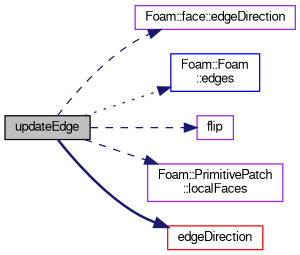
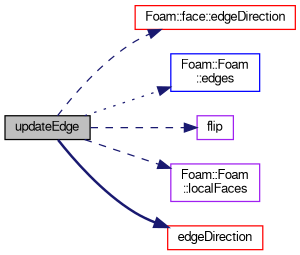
  digraph {
    rankdir=LR
    node [color=red fontname=FreeSans fontsize=10 shape=record]
    edge [color=midnightblue fontname=FreeSans fontsize=10 labelfontname=FreeSans labelfontsize=10 style=dashed]
    n1 [color=black fillcolor=grey75 fontcolor=black height=0.2 label=updateEdge style=filled width=0.4]
-   n2 [color=purple height=0.2 label="Foam::face::edgeDirection" width=0.4]
+   n2 [height=0.2 label="Foam::face::edgeDirection" width=0.4]
    n3 [color=blue height=0.2 label="Foam::Foam\l::edges" width=0.4]
    n4 [color=purple height=0.2 label=flip width=0.4]
-   n5 [color=purple height=0.2 label="Foam::PrimitivePatch\l::localFaces" width=0.4]
+   n5 [color=purple height=0.2 label="Foam::Foam\l::localFaces" width=0.4]
    n6 [height=0.2 label=edgeDirection width=0.4]
    n1 -> n2
    n1 -> n3 [style=dotted]
    n1 -> n4
    n1 -> n5
    n1 -> n6 [style=bold]
  }
